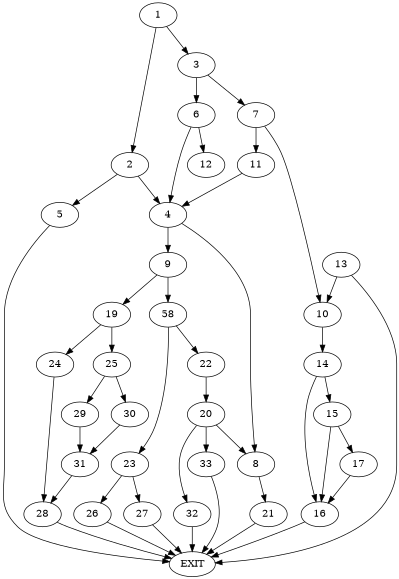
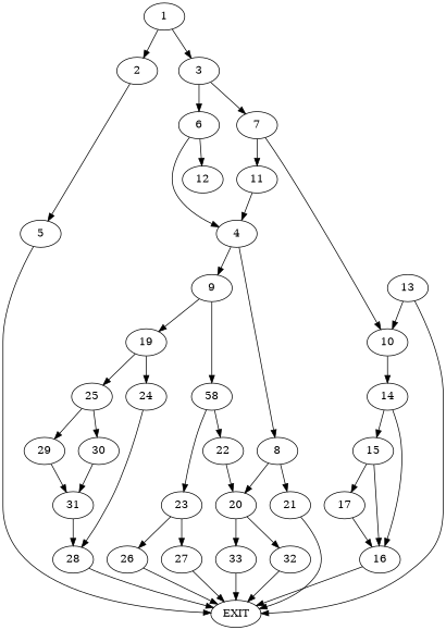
  digraph {
    1
    2
    3
    n4 [label=EXIT]
    4
    5
    6
    7
    8
    9
    12
    10
    11
    20
    21
    n16 [label=58]
    19
    14
    32
    33
    22
    23
    24
    25
    13
    15
    16
    17
    26
    27
    28
    29
    30
    31
    1 -> 2
    1 -> 3
-   2 -> 4
    2 -> 5
    3 -> 6
    3 -> 7
    4 -> 8
    4 -> 9
    5 -> n4
    6 -> 4
    6 -> 12
    7 -> 10
    7 -> 11
-   20 -> 8
+   8 -> 20
    8 -> 21
    9 -> n16
    9 -> 19
    10 -> 14
    11 -> 4
    20 -> 32
    20 -> 33
    21 -> n4
    n16 -> 22
    n16 -> 23
    19 -> 24
    19 -> 25
    14 -> 15
    14 -> 16
    32 -> n4
    33 -> n4
    22 -> 20
    23 -> 26
    23 -> 27
    24 -> 28
    25 -> 29
    25 -> 30
    13 -> n4
    13 -> 10
    15 -> 16
    15 -> 17
    16 -> n4
    17 -> 16
    26 -> n4
    27 -> n4
    28 -> n4
    29 -> 31
    30 -> 31
    31 -> 28
  }
